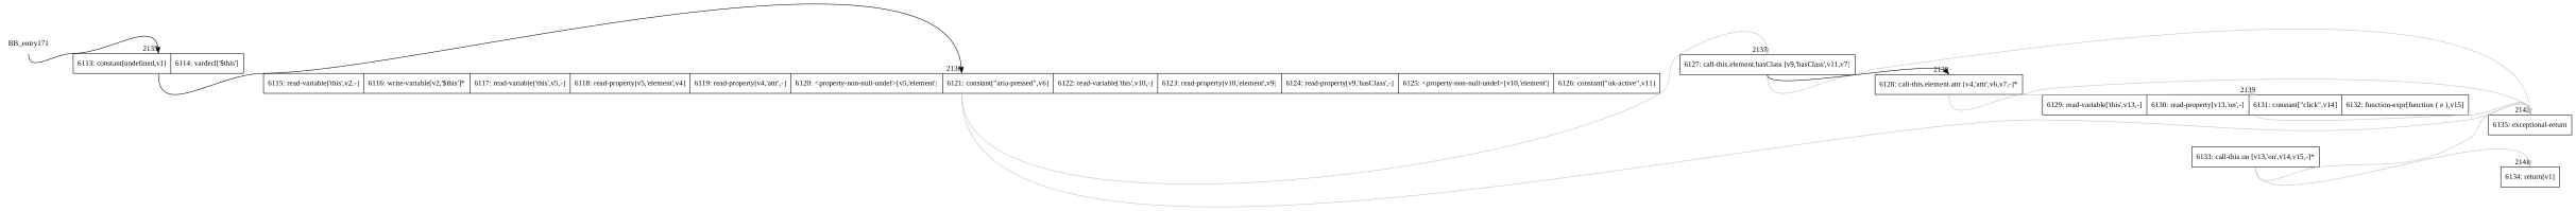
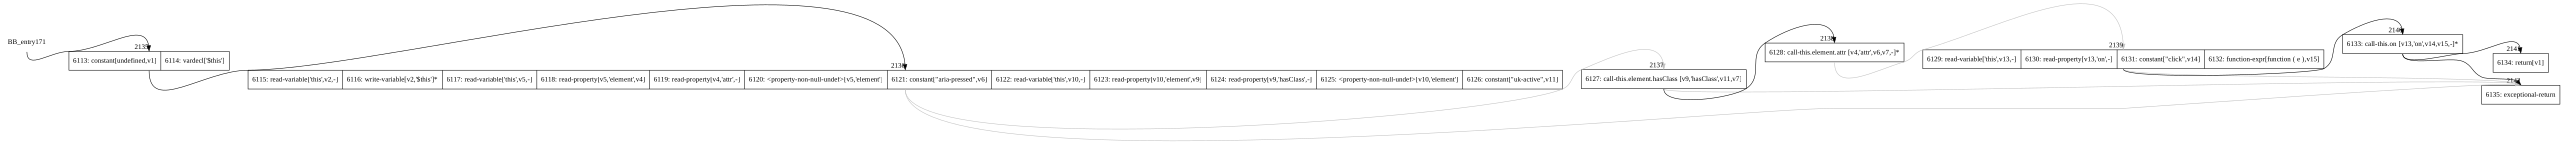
  digraph {
    fontname="Liberation Serif"
    rankdir=LR
    node [fontname="Liberation Serif" shape=record]
    edge [fontname="Liberation Serif" headport=n tailport=s color=gray]
    BB_entry171 [shape=none]
    n2 [label="{6113: constant[undefined,v1]|6114: vardecl['$this']}"]
    n3 [label="{6115: read-variable['this',v2,-]|6116: write-variable[v2,'$this']*|6117: read-variable['this',v5,-]|6118: read-property[v5,'element',v4]|6119: read-property[v4,'attr',-]|6120: \<property-non-null-undef\>[v5,'element']|6121: constant[\"aria-pressed\",v6]|6122: read-variable['this',v10,-]|6123: read-property[v10,'element',v9]|6124: read-property[v9,'hasClass',-]|6125: \<property-non-null-undef\>[v10,'element']|6126: constant[\"uk-active\",v11]}"]
    n4 [label="{6127: call-this.element.hasClass [v9,'hasClass',v11,v7]}"]
    n5 [label="{6135: exceptional-return}"]
    n6 [label="{6128: call-this.element.attr [v4,'attr',v6,v7,-]*}"]
    n7 [label="{6129: read-variable['this',v13,-]|6130: read-property[v13,'on',-]|6131: constant[\"click\",v14]|6132: function-expr[function ( e ),v15]}"]
    n8 [label="{6133: call-this.on [v13,'on',v14,v15,-]*}"]
    n9 [label="{6134: return[v1]}"]
    BB_entry171 -> n2 [headlabel="    2135" color=""]
    n2 -> n3 [headlabel="      2136" color=""]
    n3 -> n4 [headlabel="      2137"]
    n3 -> n5 [headlabel="      2142"]
    n4 -> n5
    n4 -> n6 [headlabel="      2138" color=""]
-   n6 -> n5
    n6 -> n7 [headlabel="      2139"]
    n7 -> n5
-   n8 -> n5
-   n8 -> n9 [headlabel="      2141"]
+   n7 -> n8 [headlabel="      2140" color=""]
+   n8 -> n5 [color=black]
+   n8 -> n9 [headlabel="      2141" color=""]
  }
